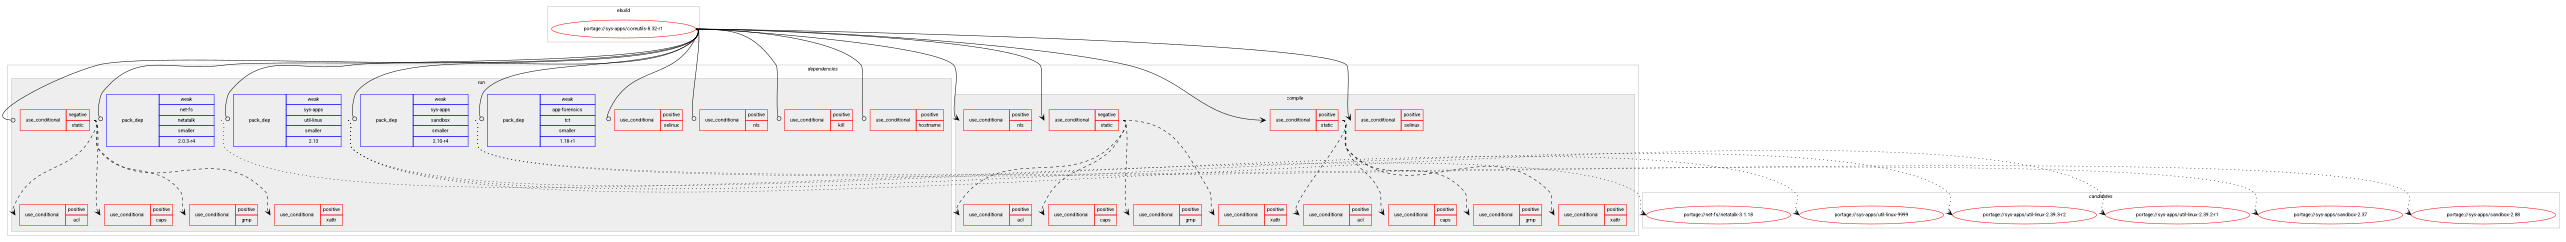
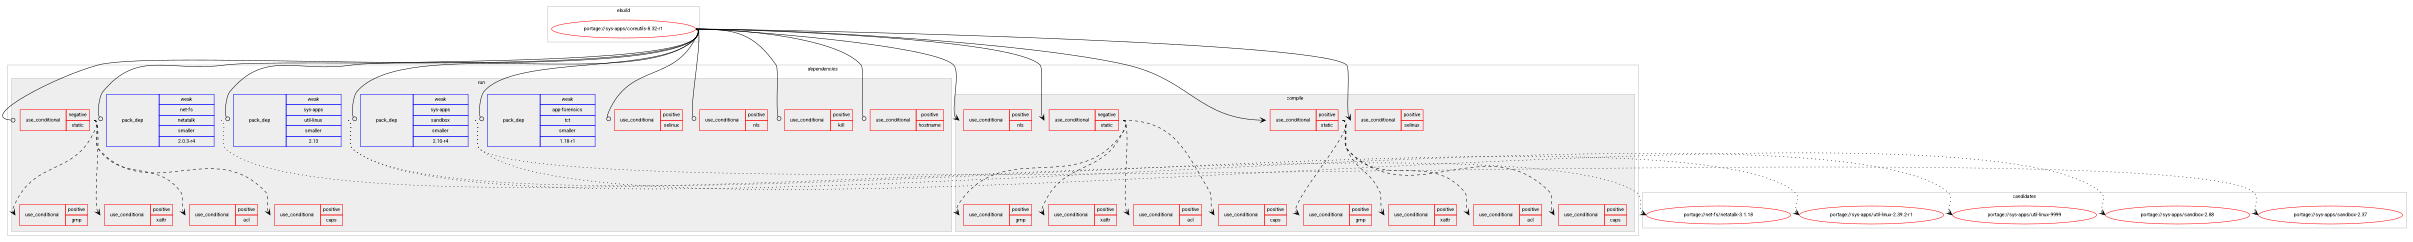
  digraph {
    compound=true
    concentrate=true
    fontname=Roboto
    fontsize=10
    newrank=true
    rankdir=TB
    ranksep=1.5
    node [color=red fontname=Roboto fontsize=10 shape=none]
    edge [arrowhead=vee fontname=Roboto headport=w style=solid tailport=e weight=20]
    n1 [label="portage://sys-apps/coreutils-8.32-r1" width=4 shape=""]
    n2 [label=<<TABLE BORDER="0" CELLBORDER="1" CELLSPACING="0" CELLPADDING="4"><TR><TD ROWSPAN="3" CELLPADDING="10">use_conditional</TD></TR><TR><TD>positive</TD></TR><TR><TD>acl</TD></TR></TABLE>>]
    n3 [label=<<TABLE BORDER="0" CELLBORDER="1" CELLSPACING="0" CELLPADDING="4"><TR><TD ROWSPAN="3" CELLPADDING="10">use_conditional</TD></TR><TR><TD>positive</TD></TR><TR><TD>caps</TD></TR></TABLE>>]
    n4 [label=<<TABLE BORDER="0" CELLBORDER="1" CELLSPACING="0" CELLPADDING="4"><TR><TD ROWSPAN="3" CELLPADDING="10">use_conditional</TD></TR><TR><TD>positive</TD></TR><TR><TD>gmp</TD></TR></TABLE>>]
    n5 [label=<<TABLE BORDER="0" CELLBORDER="1" CELLSPACING="0" CELLPADDING="4"><TR><TD ROWSPAN="3" CELLPADDING="10">use_conditional</TD></TR><TR><TD>positive</TD></TR><TR><TD>xattr</TD></TR></TABLE>>]
    n6 [label=<<TABLE BORDER="0" CELLBORDER="1" CELLSPACING="0" CELLPADDING="4"><TR><TD ROWSPAN="3" CELLPADDING="10">use_conditional</TD></TR><TR><TD>negative</TD></TR><TR><TD>static</TD></TR></TABLE>>]
    n7 [label=<<TABLE BORDER="0" CELLBORDER="1" CELLSPACING="0" CELLPADDING="4"><TR><TD ROWSPAN="3" CELLPADDING="10">use_conditional</TD></TR><TR><TD>positive</TD></TR><TR><TD>nls</TD></TR></TABLE>>]
    n8 [label=<<TABLE BORDER="0" CELLBORDER="1" CELLSPACING="0" CELLPADDING="4"><TR><TD ROWSPAN="3" CELLPADDING="10">use_conditional</TD></TR><TR><TD>positive</TD></TR><TR><TD>selinux</TD></TR></TABLE>>]
    n9 [label=<<TABLE BORDER="0" CELLBORDER="1" CELLSPACING="0" CELLPADDING="4"><TR><TD ROWSPAN="3" CELLPADDING="10">use_conditional</TD></TR><TR><TD>positive</TD></TR><TR><TD>acl</TD></TR></TABLE>>]
    n10 [label=<<TABLE BORDER="0" CELLBORDER="1" CELLSPACING="0" CELLPADDING="4"><TR><TD ROWSPAN="3" CELLPADDING="10">use_conditional</TD></TR><TR><TD>positive</TD></TR><TR><TD>caps</TD></TR></TABLE>>]
    n11 [label=<<TABLE BORDER="0" CELLBORDER="1" CELLSPACING="0" CELLPADDING="4"><TR><TD ROWSPAN="3" CELLPADDING="10">use_conditional</TD></TR><TR><TD>positive</TD></TR><TR><TD>gmp</TD></TR></TABLE>>]
    n12 [label=<<TABLE BORDER="0" CELLBORDER="1" CELLSPACING="0" CELLPADDING="4"><TR><TD ROWSPAN="3" CELLPADDING="10">use_conditional</TD></TR><TR><TD>positive</TD></TR><TR><TD>xattr</TD></TR></TABLE>>]
    n13 [label=<<TABLE BORDER="0" CELLBORDER="1" CELLSPACING="0" CELLPADDING="4"><TR><TD ROWSPAN="3" CELLPADDING="10">use_conditional</TD></TR><TR><TD>positive</TD></TR><TR><TD>static</TD></TR></TABLE>>]
    n14 [label=<<TABLE BORDER="0" CELLBORDER="1" CELLSPACING="0" CELLPADDING="4"><TR><TD ROWSPAN="3" CELLPADDING="10">use_conditional</TD></TR><TR><TD>positive</TD></TR><TR><TD>acl</TD></TR></TABLE>>]
    n15 [label=<<TABLE BORDER="0" CELLBORDER="1" CELLSPACING="0" CELLPADDING="4"><TR><TD ROWSPAN="3" CELLPADDING="10">use_conditional</TD></TR><TR><TD>positive</TD></TR><TR><TD>caps</TD></TR></TABLE>>]
    n16 [label=<<TABLE BORDER="0" CELLBORDER="1" CELLSPACING="0" CELLPADDING="4"><TR><TD ROWSPAN="3" CELLPADDING="10">use_conditional</TD></TR><TR><TD>positive</TD></TR><TR><TD>gmp</TD></TR></TABLE>>]
    n17 [label=<<TABLE BORDER="0" CELLBORDER="1" CELLSPACING="0" CELLPADDING="4"><TR><TD ROWSPAN="3" CELLPADDING="10">use_conditional</TD></TR><TR><TD>positive</TD></TR><TR><TD>xattr</TD></TR></TABLE>>]
    n18 [label=<<TABLE BORDER="0" CELLBORDER="1" CELLSPACING="0" CELLPADDING="4"><TR><TD ROWSPAN="3" CELLPADDING="10">use_conditional</TD></TR><TR><TD>negative</TD></TR><TR><TD>static</TD></TR></TABLE>>]
    n19 [label=<<TABLE BORDER="0" CELLBORDER="1" CELLSPACING="0" CELLPADDING="4"><TR><TD ROWSPAN="3" CELLPADDING="10">use_conditional</TD></TR><TR><TD>positive</TD></TR><TR><TD>hostname</TD></TR></TABLE>>]
    n20 [label=<<TABLE BORDER="0" CELLBORDER="1" CELLSPACING="0" CELLPADDING="4"><TR><TD ROWSPAN="3" CELLPADDING="10">use_conditional</TD></TR><TR><TD>positive</TD></TR><TR><TD>kill</TD></TR></TABLE>>]
    n21 [label=<<TABLE BORDER="0" CELLBORDER="1" CELLSPACING="0" CELLPADDING="4"><TR><TD ROWSPAN="3" CELLPADDING="10">use_conditional</TD></TR><TR><TD>positive</TD></TR><TR><TD>nls</TD></TR></TABLE>>]
    n22 [label=<<TABLE BORDER="0" CELLBORDER="1" CELLSPACING="0" CELLPADDING="4"><TR><TD ROWSPAN="3" CELLPADDING="10">use_conditional</TD></TR><TR><TD>positive</TD></TR><TR><TD>selinux</TD></TR></TABLE>>]
    n23 [color=blue label=<<TABLE BORDER="0" CELLBORDER="1" CELLSPACING="0" CELLPADDING="4" WIDTH="220"><TR><TD ROWSPAN="6" CELLPADDING="30">pack_dep</TD></TR><TR><TD WIDTH="110">weak</TD></TR><TR><TD>app-forensics</TD></TR><TR><TD>tct</TD></TR><TR><TD>smaller</TD></TR><TR><TD>1.18-r1</TD></TR></TABLE>>]
    n24 [color=blue label=<<TABLE BORDER="0" CELLBORDER="1" CELLSPACING="0" CELLPADDING="4" WIDTH="220"><TR><TD ROWSPAN="6" CELLPADDING="30">pack_dep</TD></TR><TR><TD WIDTH="110">weak</TD></TR><TR><TD>net-fs</TD></TR><TR><TD>netatalk</TD></TR><TR><TD>smaller</TD></TR><TR><TD>2.0.3-r4</TD></TR></TABLE>>]
    n25 [color=blue label=<<TABLE BORDER="0" CELLBORDER="1" CELLSPACING="0" CELLPADDING="4" WIDTH="220"><TR><TD ROWSPAN="6" CELLPADDING="30">pack_dep</TD></TR><TR><TD WIDTH="110">weak</TD></TR><TR><TD>sys-apps</TD></TR><TR><TD>sandbox</TD></TR><TR><TD>smaller</TD></TR><TR><TD>2.10-r4</TD></TR></TABLE>>]
    n26 [color=blue label=<<TABLE BORDER="0" CELLBORDER="1" CELLSPACING="0" CELLPADDING="4" WIDTH="220"><TR><TD ROWSPAN="6" CELLPADDING="30">pack_dep</TD></TR><TR><TD WIDTH="110">weak</TD></TR><TR><TD>sys-apps</TD></TR><TR><TD>util-linux</TD></TR><TR><TD>smaller</TD></TR><TR><TD>2.13</TD></TR></TABLE>>]
    n27 [label="portage://sys-apps/sandbox-2.37" width=4 shape=""]
    n28 [label="portage://sys-apps/sandbox-2.88" width=4 shape=""]
    n29 [label="portage://net-fs/netatalk-3.1.18" width=4 shape=""]
    n30 [label="portage://sys-apps/util-linux-2.39.2-r1" width=4 shape=""]
-   n31 [label="portage://sys-apps/util-linux-2.39.3-r2" width=4 shape=""]
    n32 [label="portage://sys-apps/util-linux-9999" width=4 shape=""]
    subgraph cluster_1 {
      color=gray
      label=<<i>ebuild</i>>
      rank=same
      n1
    }
    subgraph cluster_2 {
      color=gray
      label=<<i>dependencies</i>>
      subgraph cluster_3 {
        color=gray
        fillcolor="#eeeeee"
        label=<<i>compile</i>>
        style=filled
        subgraph sub_4 {
          color=gray
          fillcolor="#eeeeee"
          label=<<i>compile</i>>
          style=filled
          n6
          subgraph sub_5 {
            color=gray
            fillcolor="#eeeeee"
            label=<<i>compile</i>>
            style=filled
            n2
          }
          subgraph sub_6 {
            color=gray
            fillcolor="#eeeeee"
            label=<<i>compile</i>>
            style=filled
            n3
          }
          subgraph sub_7 {
            color=gray
            fillcolor="#eeeeee"
            label=<<i>compile</i>>
            style=filled
            n4
          }
          subgraph sub_8 {
            color=gray
            fillcolor="#eeeeee"
            label=<<i>compile</i>>
            style=filled
            n5
          }
        }
        subgraph sub_9 {
          color=gray
          fillcolor="#eeeeee"
          label=<<i>compile</i>>
          style=filled
          n7
        }
        subgraph sub_10 {
          color=gray
          fillcolor="#eeeeee"
          label=<<i>compile</i>>
          style=filled
          n8
        }
        subgraph sub_11 {
          color=gray
          fillcolor="#eeeeee"
          label=<<i>compile</i>>
          style=filled
          n13
          subgraph sub_12 {
            color=gray
            fillcolor="#eeeeee"
            label=<<i>compile</i>>
            style=filled
            n9
          }
          subgraph sub_13 {
            color=gray
            fillcolor="#eeeeee"
            label=<<i>compile</i>>
            style=filled
            n10
          }
          subgraph sub_14 {
            color=gray
            fillcolor="#eeeeee"
            label=<<i>compile</i>>
            style=filled
            n11
          }
          subgraph sub_15 {
            color=gray
            fillcolor="#eeeeee"
            label=<<i>compile</i>>
            style=filled
            n12
          }
        }
      }
      subgraph cluster_16 {
        color=gray
        fillcolor="#eeeeee"
        label=<<i>compile and run</i>>
        style=filled
      }
      subgraph cluster_17 {
        color=gray
        fillcolor="#eeeeee"
        label=<<i>run</i>>
        style=filled
        subgraph sub_18 {
          color=gray
          fillcolor="#eeeeee"
          label=<<i>run</i>>
          style=filled
          n18
          subgraph sub_19 {
            color=gray
            fillcolor="#eeeeee"
            label=<<i>run</i>>
            style=filled
            n14
          }
          subgraph sub_20 {
            color=gray
            fillcolor="#eeeeee"
            label=<<i>run</i>>
            style=filled
            n15
          }
          subgraph sub_21 {
            color=gray
            fillcolor="#eeeeee"
            label=<<i>run</i>>
            style=filled
            n16
          }
          subgraph sub_22 {
            color=gray
            fillcolor="#eeeeee"
            label=<<i>run</i>>
            style=filled
            n17
          }
        }
        subgraph sub_23 {
          color=gray
          fillcolor="#eeeeee"
          label=<<i>run</i>>
          style=filled
          n19
        }
        subgraph sub_24 {
          color=gray
          fillcolor="#eeeeee"
          label=<<i>run</i>>
          style=filled
          n20
        }
        subgraph sub_25 {
          color=gray
          fillcolor="#eeeeee"
          label=<<i>run</i>>
          style=filled
          n21
        }
        subgraph sub_26 {
          color=gray
          fillcolor="#eeeeee"
          label=<<i>run</i>>
          style=filled
          n22
        }
        subgraph sub_27 {
          color=gray
          fillcolor="#eeeeee"
          label=<<i>run</i>>
          style=filled
          n23
        }
        subgraph sub_28 {
          color=gray
          fillcolor="#eeeeee"
          label=<<i>run</i>>
          style=filled
          n24
        }
        subgraph sub_29 {
          color=gray
          fillcolor="#eeeeee"
          label=<<i>run</i>>
          style=filled
          n25
        }
        subgraph sub_30 {
          color=gray
          fillcolor="#eeeeee"
          label=<<i>run</i>>
          style=filled
          n26
        }
      }
    }
    subgraph cluster_31 {
      color=gray
      label=<<i>candidates</i>>
      rank=same
      subgraph sub_32 {
        color=black
        label=<<i>candidates</i>>
        nodesep=1
        rank=same
        n27
        n28
      }
      subgraph sub_33 {
        color=black
        label=<<i>candidates</i>>
        nodesep=1
        rank=same
        n29
      }
      subgraph sub_34 {
        color=black
        label=<<i>candidates</i>>
        nodesep=1
        rank=same
      }
      subgraph sub_35 {
        color=black
        label=<<i>candidates</i>>
        nodesep=1
        rank=same
        n30
-       n31
        n32
      }
    }
    n1 -> n6
    n1 -> n7
    n1 -> n8
    n1 -> n13
    n1 -> n18 [arrowhead=odot]
    n1 -> n19 [arrowhead=odot]
    n1 -> n20 [arrowhead=odot]
    n1 -> n21 [arrowhead=odot]
    n1 -> n22 [arrowhead=odot]
    n1 -> n23 [arrowhead=odot]
    n1 -> n24 [arrowhead=odot]
    n1 -> n25 [arrowhead=odot]
    n1 -> n26 [arrowhead=odot]
    n6 -> n2 [style=dashed]
    n6 -> n3 [style=dashed]
    n6 -> n4 [style=dashed]
    n6 -> n5 [style=dashed]
    n13 -> n9 [style=dashed]
    n13 -> n10 [style=dashed]
    n13 -> n11 [style=dashed]
    n13 -> n12 [style=dashed]
    n18 -> n14 [style=dashed]
    n18 -> n15 [style=dashed]
    n18 -> n16 [style=dashed]
    n18 -> n17 [style=dashed]
    n24 -> n29 [style=dotted weight=100]
    n25 -> n27 [style=dotted weight=100]
    n25 -> n28 [style=dotted weight=100]
    n26 -> n30 [style=dotted weight=100]
-   n26 -> n31 [style=dotted weight=100]
    n26 -> n32 [style=dotted weight=100]
  }
